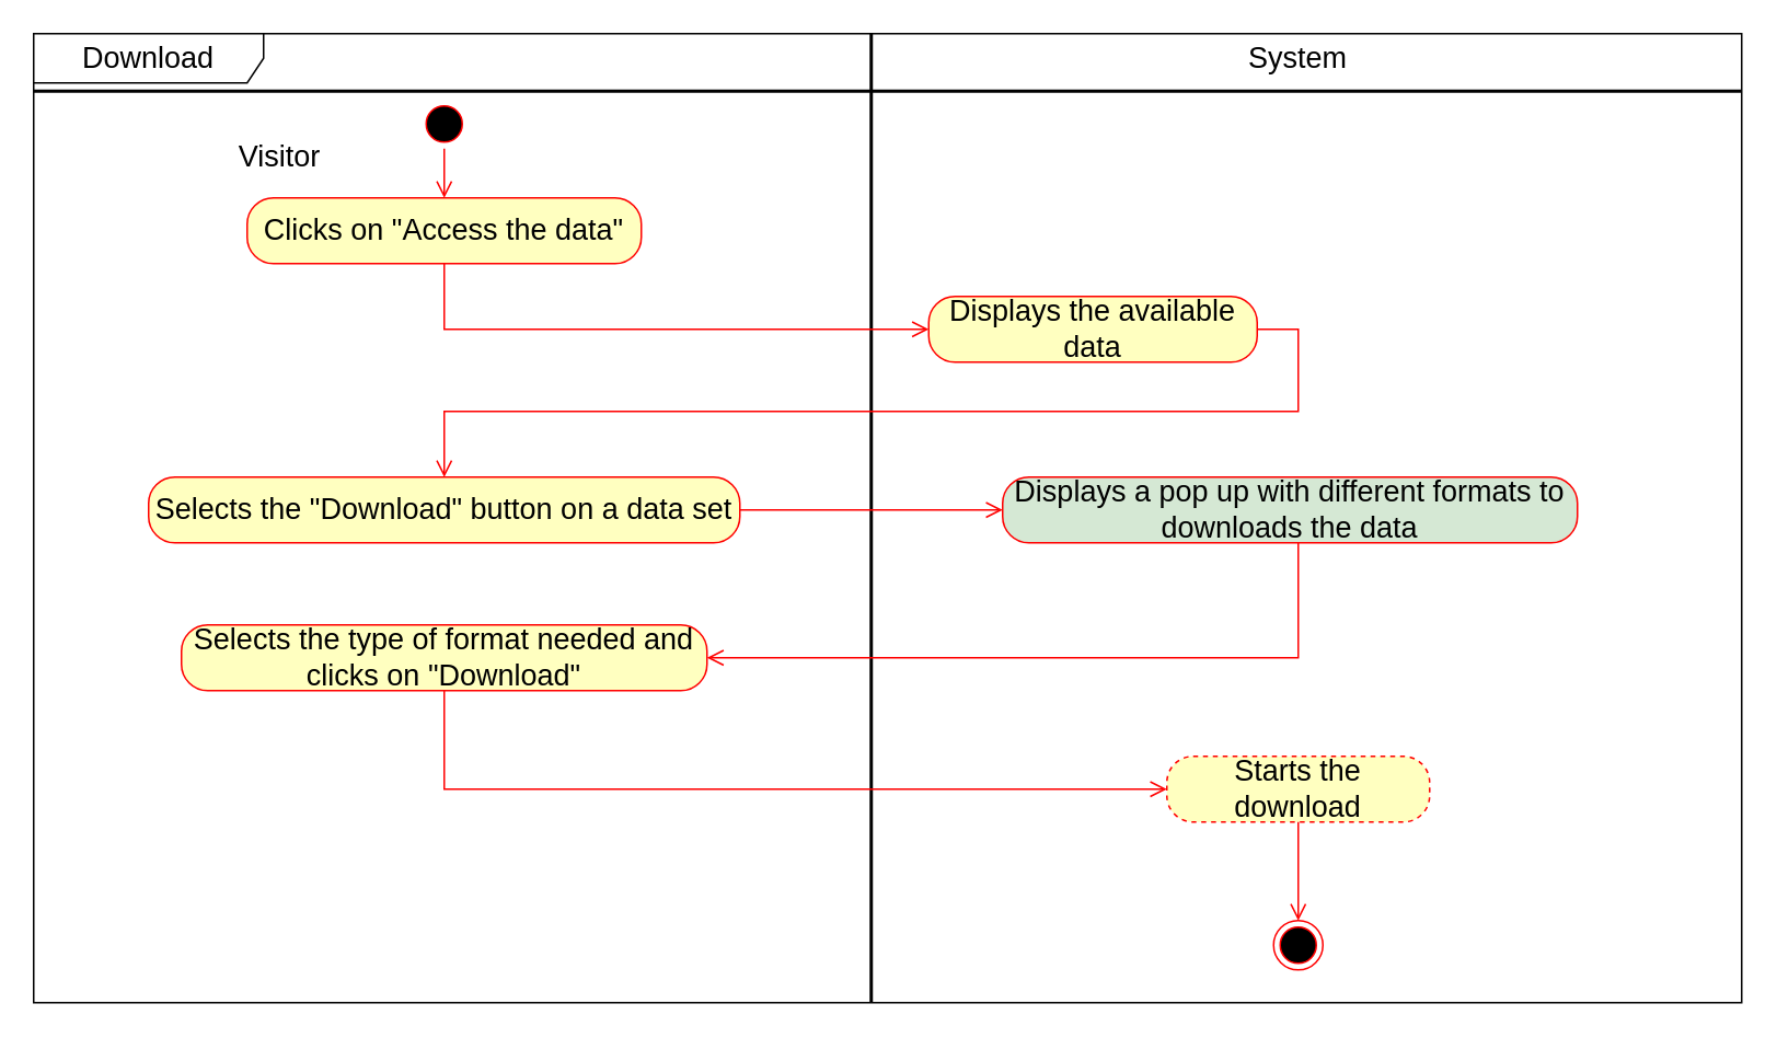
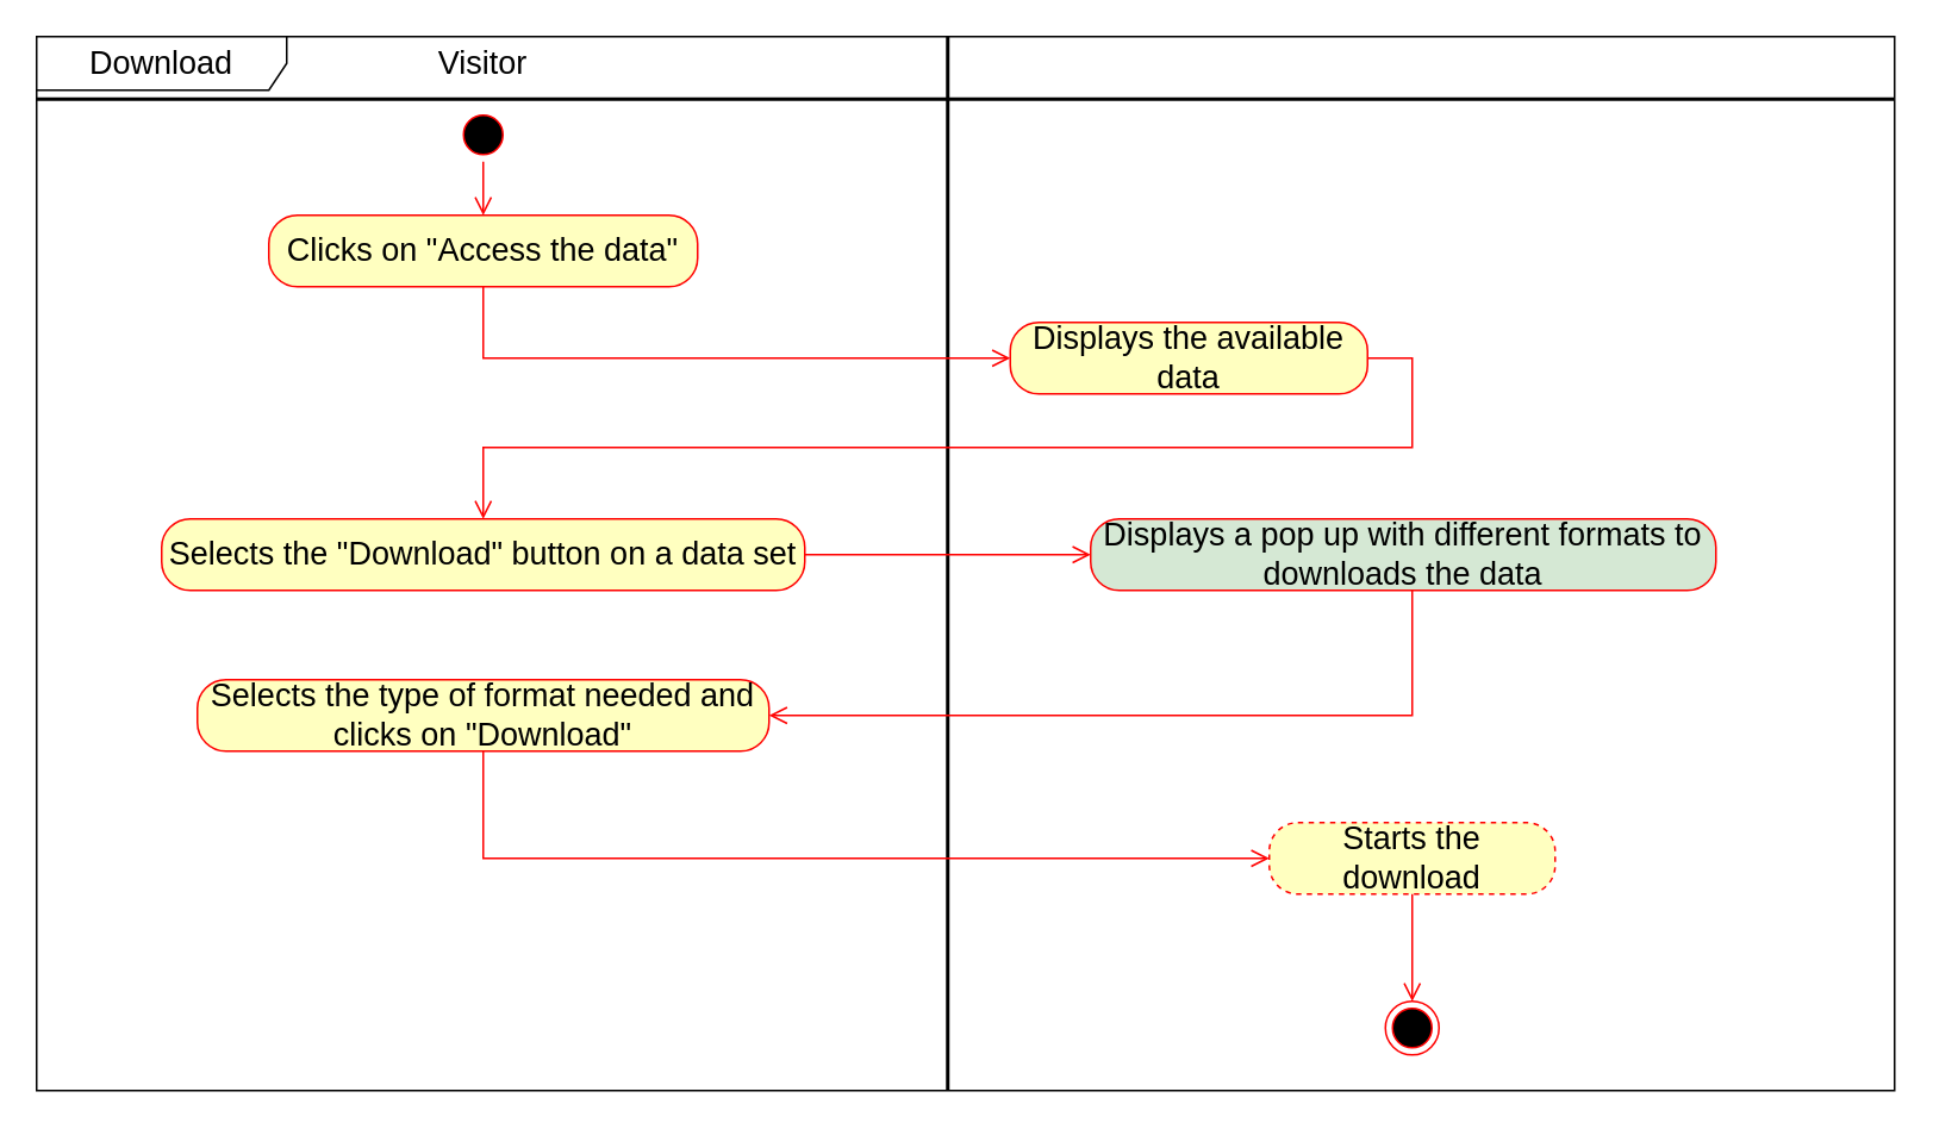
  <mxCell id="0" />
  <mxCell id="1" parent="0" />
  <mxCell id="2" value="&lt;font style=&quot;font-size: 18px&quot;&gt;Download&lt;/font&gt;" style="shape=umlFrame;whiteSpace=wrap;html=1;width=140;height=30;" parent="1" vertex="1"><mxGeometry x="20" y="20" width="1040" height="590" as="geometry" /></mxCell>
  <mxCell id="3" value="" style="line;strokeWidth=2;direction=south;html=1;" parent="1" vertex="1"><mxGeometry x="525" y="20" width="10" height="590" as="geometry" /></mxCell>
  <mxCell id="4" value="" style="ellipse;html=1;shape=startState;fillColor=#000000;strokeColor=#ff0000;" parent="1" vertex="1"><mxGeometry x="255" y="60" width="30" height="30" as="geometry" /></mxCell>
  <mxCell id="5" value="" style="edgeStyle=orthogonalEdgeStyle;html=1;verticalAlign=bottom;endArrow=open;endSize=8;strokeColor=#ff0000;rounded=0;" parent="1" source="4" target="18" edge="1"><mxGeometry relative="1" as="geometry"><mxPoint x="270" y="140" as="targetPoint" /></mxGeometry></mxCell>
  <mxCell id="6" value="" style="ellipse;html=1;shape=endState;fillColor=#000000;strokeColor=#ff0000;" parent="1" vertex="1"><mxGeometry x="775" y="560" width="30" height="30" as="geometry" /></mxCell>
  <mxCell id="7" value="" style="line;strokeWidth=2;html=1;" parent="1" vertex="1"><mxGeometry x="20" y="50" width="1040" height="10" as="geometry" /></mxCell>
- <mxCell id="8" value="&lt;font style=&quot;font-size: 18px&quot;&gt;Visitor&lt;/font&gt;" style="text;html=1;strokeColor=none;fillColor=none;align=center;verticalAlign=middle;whiteSpace=wrap;rounded=0;" parent="1" vertex="1"><mxGeometry x="115" y="80" width="110" height="30" as="geometry" /></mxCell>
- <mxCell id="9" value="&lt;font style=&quot;font-size: 18px&quot;&gt;System&lt;/font&gt;" style="text;html=1;strokeColor=none;fillColor=none;align=center;verticalAlign=middle;whiteSpace=wrap;rounded=0;" parent="1" vertex="1"><mxGeometry x="760" y="20" width="60" height="30" as="geometry" /></mxCell>
+ <mxCell id="8" value="&lt;font style=&quot;font-size: 18px&quot;&gt;Visitor&lt;/font&gt;" style="text;html=1;strokeColor=none;fillColor=none;align=center;verticalAlign=middle;whiteSpace=wrap;rounded=0;" parent="1" vertex="1"><mxGeometry x="215" y="20" width="110" height="30" as="geometry" /></mxCell>
  <mxCell id="10" value="&lt;font style=&quot;font-size: 18px&quot;&gt;Selects the &quot;Download&quot; button on a data set&lt;/font&gt;" style="rounded=1;whiteSpace=wrap;html=1;arcSize=40;fontColor=#000000;fillColor=#ffffc0;strokeColor=#ff0000;" parent="1" vertex="1"><mxGeometry x="90" y="290" width="360" height="40" as="geometry" /></mxCell>
  <mxCell id="11" value="" style="edgeStyle=orthogonalEdgeStyle;html=1;verticalAlign=bottom;endArrow=open;endSize=8;strokeColor=#ff0000;rounded=0;" parent="1" source="10" target="12" edge="1"><mxGeometry relative="1" as="geometry"><mxPoint x="275" y="390" as="targetPoint" /></mxGeometry></mxCell>
  <mxCell id="12" value="&lt;font style=&quot;font-size: 18px&quot;&gt;Displays a pop up with different formats to downloads the data&lt;/font&gt;" style="rounded=1;whiteSpace=wrap;html=1;arcSize=40;fontColor=#000000;fillColor=#d5e8d4;strokeColor=#ff0000;" parent="1" vertex="1"><mxGeometry x="610" y="290" width="350" height="40" as="geometry" /></mxCell>
  <mxCell id="13" value="" style="edgeStyle=orthogonalEdgeStyle;html=1;verticalAlign=bottom;endArrow=open;endSize=8;strokeColor=#ff0000;rounded=0;" parent="1" source="12" target="14" edge="1"><mxGeometry relative="1" as="geometry"><mxPoint x="270" y="450" as="targetPoint" /><Array as="points"><mxPoint x="790" y="400" /></Array></mxGeometry></mxCell>
  <mxCell id="14" value="&lt;font style=&quot;font-size: 18px&quot;&gt;Selects the type of format needed and clicks on &quot;Download&quot;&lt;/font&gt;" style="rounded=1;whiteSpace=wrap;html=1;arcSize=40;fontColor=#000000;fillColor=#ffffc0;strokeColor=#ff0000;" parent="1" vertex="1"><mxGeometry x="110" y="380" width="320" height="40" as="geometry" /></mxCell>
  <mxCell id="15" value="" style="edgeStyle=orthogonalEdgeStyle;html=1;verticalAlign=bottom;endArrow=open;endSize=8;strokeColor=#ff0000;rounded=0;" parent="1" source="14" target="16" edge="1"><mxGeometry relative="1" as="geometry"><mxPoint x="690" y="480" as="targetPoint" /><Array as="points"><mxPoint x="270" y="480" /><mxPoint x="790" y="480" /></Array></mxGeometry></mxCell>
  <mxCell id="16" value="&lt;font style=&quot;font-size: 18px&quot;&gt;Starts the download&lt;/font&gt;" style="rounded=1;whiteSpace=wrap;html=1;arcSize=40;fontColor=#000000;fillColor=#ffffc0;strokeColor=#ff0000;dashed=1;" parent="1" vertex="1"><mxGeometry x="710" y="460" width="160" height="40" as="geometry" /></mxCell>
  <mxCell id="17" value="" style="edgeStyle=orthogonalEdgeStyle;html=1;verticalAlign=bottom;endArrow=open;endSize=8;strokeColor=#ff0000;rounded=0;" parent="1" source="16" target="6" edge="1"><mxGeometry relative="1" as="geometry"><mxPoint x="790" y="610" as="targetPoint" /></mxGeometry></mxCell>
  <mxCell id="18" value="&lt;font style=&quot;font-size: 18px&quot;&gt;Clicks on &quot;Access the data&quot;&lt;/font&gt;" style="rounded=1;whiteSpace=wrap;html=1;arcSize=40;fontColor=#000000;fillColor=#ffffc0;strokeColor=#ff0000;" vertex="1" parent="1"><mxGeometry x="150" y="120" width="240" height="40" as="geometry" /></mxCell>
  <mxCell id="19" value="" style="edgeStyle=orthogonalEdgeStyle;html=1;verticalAlign=bottom;endArrow=open;endSize=8;strokeColor=#ff0000;rounded=0;" edge="1" parent="1" source="18" target="20"><mxGeometry relative="1" as="geometry"><mxPoint x="270" y="210" as="targetPoint" /><Array as="points"><mxPoint x="270" y="200" /></Array></mxGeometry></mxCell>
  <mxCell id="20" value="Displays the available data" style="rounded=1;whiteSpace=wrap;html=1;arcSize=40;fontColor=#000000;fillColor=#ffffc0;strokeColor=#ff0000;fontSize=18;" vertex="1" parent="1"><mxGeometry x="565" y="180" width="200" height="40" as="geometry" /></mxCell>
  <mxCell id="21" value="" style="edgeStyle=orthogonalEdgeStyle;html=1;verticalAlign=bottom;endArrow=open;endSize=8;strokeColor=#ff0000;rounded=0;" edge="1" parent="1" source="20" target="10"><mxGeometry relative="1" as="geometry"><mxPoint x="700" y="210" as="targetPoint" /><Array as="points"><mxPoint x="790" y="250" /><mxPoint x="270" y="250" /></Array><mxPoint x="280" y="170" as="sourcePoint" /></mxGeometry></mxCell>
